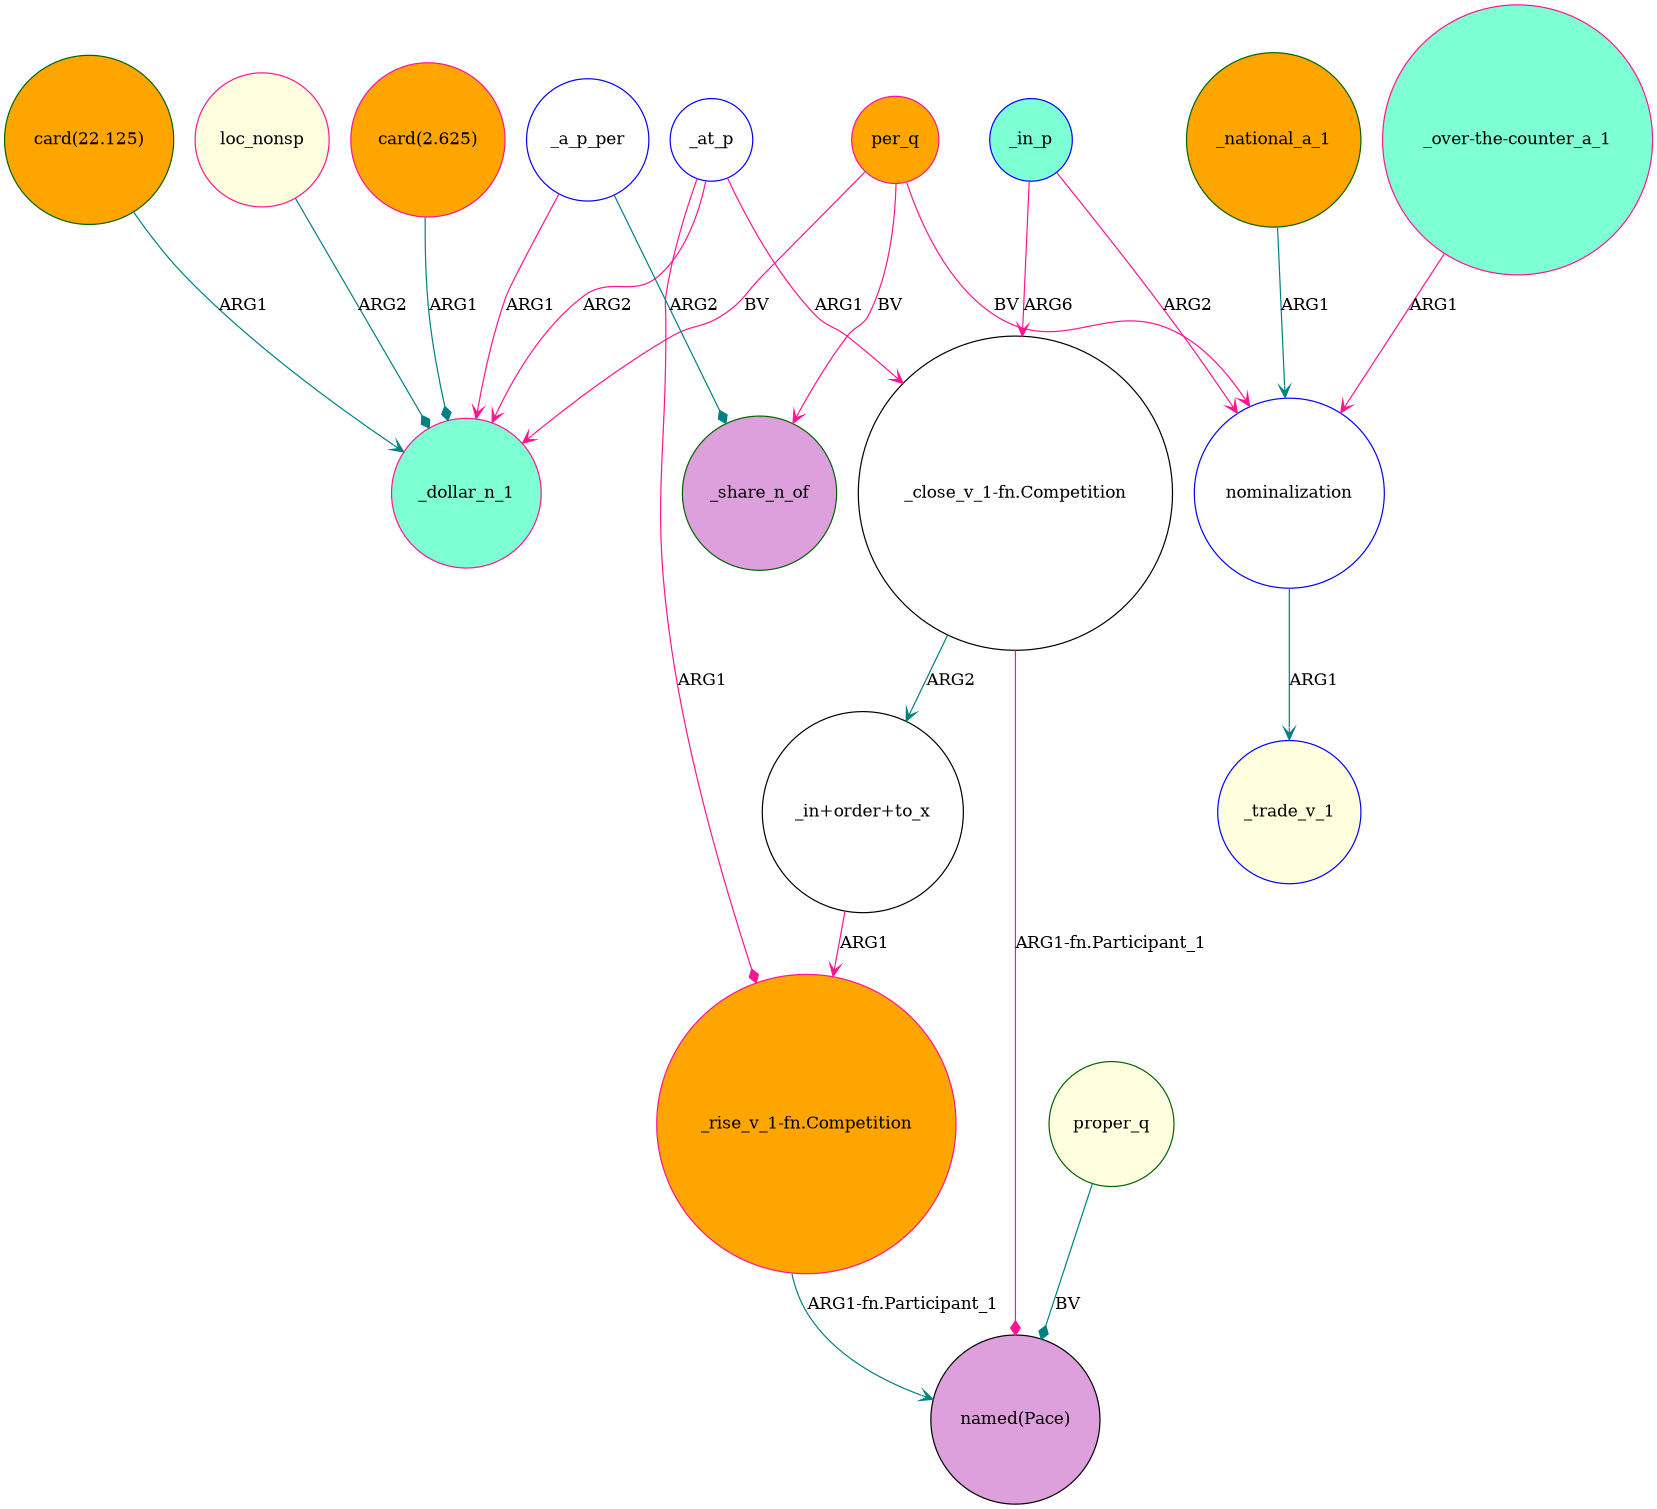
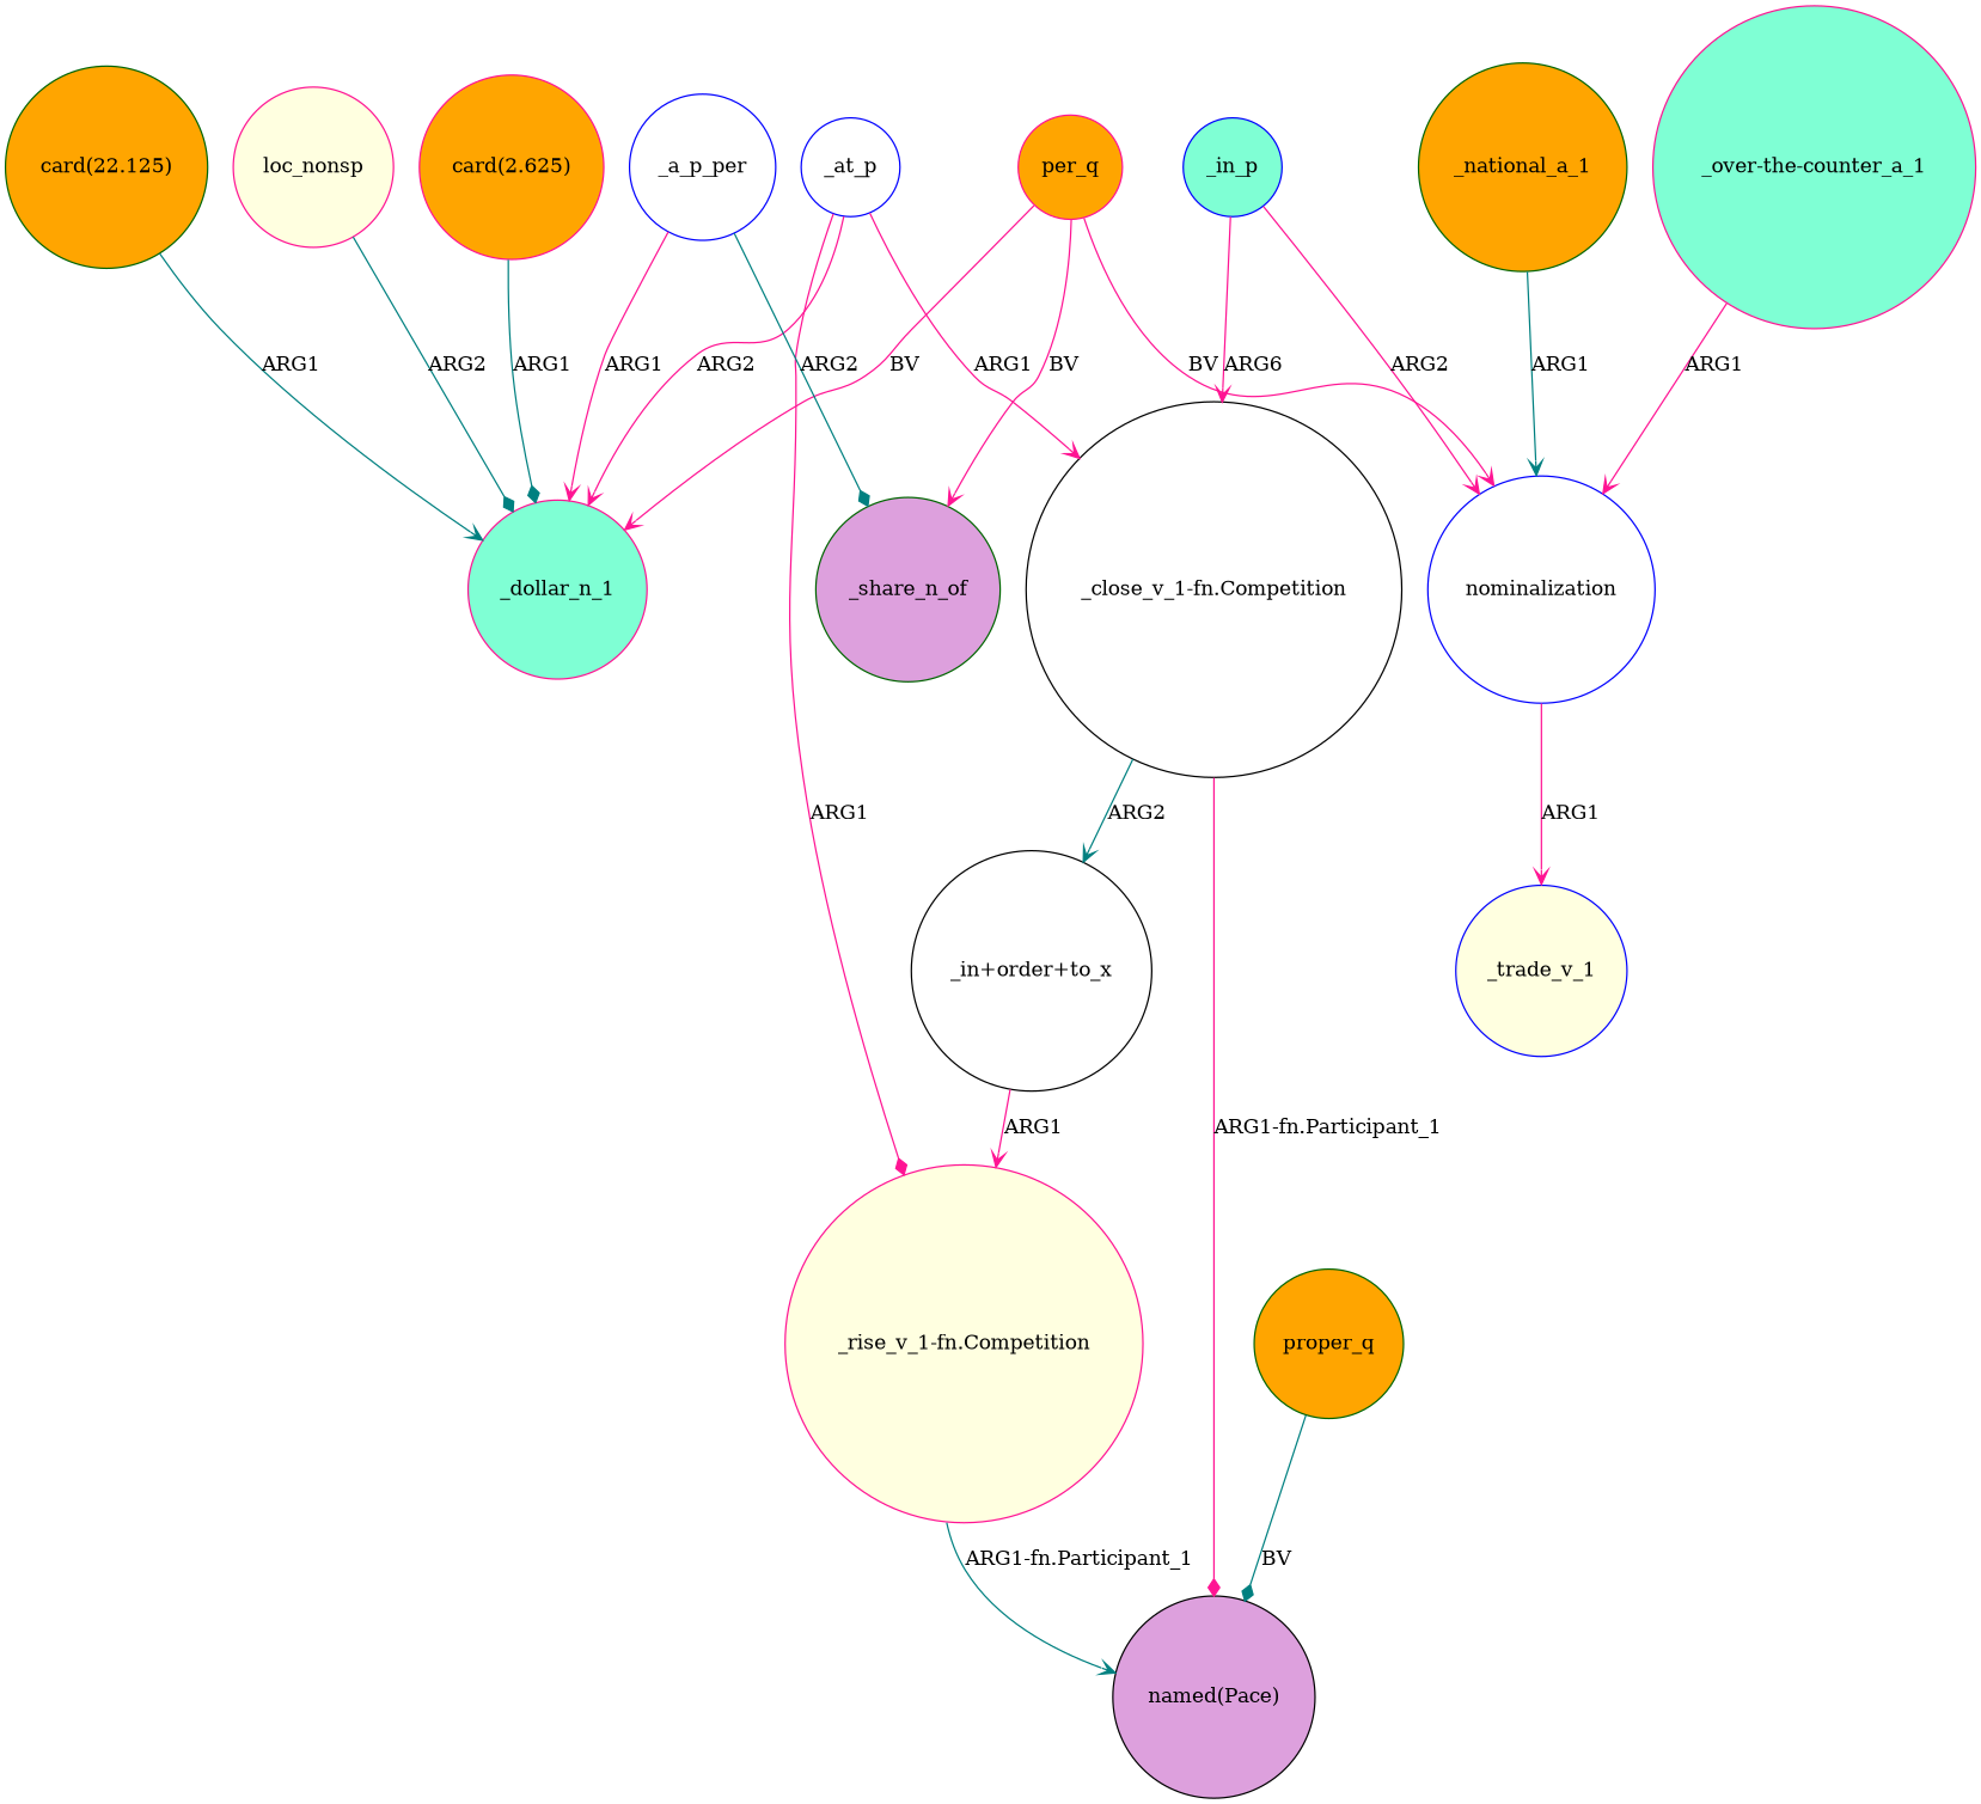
  digraph {
    node [color=deeppink fillcolor=orange shape=circle style=filled]
    edge [arrowhead=vee color=deeppink]
    "card(22.125)" [color=darkgreen]
    _dollar_n_1 [fillcolor=aquamarine]
    loc_nonsp [fillcolor=lightyellow]
    "named(Pace)" [color=black fillcolor=plum]
-   "_rise_v_1-fn.Competition"
+   "_rise_v_1-fn.Competition" [fillcolor=lightyellow]
    _at_p [color=blue fillcolor=white]
    "_close_v_1-fn.Competition" [color=black fillcolor=white]
    "_in+order+to_x" [color=black fillcolor=white]
    "_over-the-counter_a_1" [fillcolor=aquamarine]
    nominalization [color=blue fillcolor=white]
    _trade_v_1 [color=blue fillcolor=lightyellow]
    "card(2.625)"
    n13 [label=per_q]
    _share_n_of [color=darkgreen fillcolor=plum]
-   proper_q [color=darkgreen fillcolor=lightyellow]
+   proper_q [color=darkgreen]
    _a_p_per [color=blue fillcolor=white]
    _in_p [color=blue fillcolor=aquamarine]
    _national_a_1 [color=darkgreen]
    "card(22.125)" -> _dollar_n_1 [color=teal label=ARG1]
    loc_nonsp -> _dollar_n_1 [arrowhead=diamond color=teal label=ARG2]
    "_rise_v_1-fn.Competition" -> "named(Pace)" [color=teal label="ARG1-fn.Participant_1"]
    _at_p -> _dollar_n_1 [label=ARG2]
    _at_p -> "_rise_v_1-fn.Competition" [arrowhead=diamond label=ARG1]
    _at_p -> "_close_v_1-fn.Competition" [label=ARG1]
    "_close_v_1-fn.Competition" -> "named(Pace)" [arrowhead=diamond label="ARG1-fn.Participant_1"]
    "_close_v_1-fn.Competition" -> "_in+order+to_x" [color=teal label=ARG2]
    "_in+order+to_x" -> "_rise_v_1-fn.Competition" [label=ARG1]
    "_over-the-counter_a_1" -> nominalization [label=ARG1]
-   nominalization -> _trade_v_1 [color=teal label=ARG1]
+   nominalization -> _trade_v_1 [label=ARG1]
    "card(2.625)" -> _dollar_n_1 [arrowhead=diamond color=teal label=ARG1]
    n13 -> _dollar_n_1 [label=BV]
    n13 -> nominalization [label=BV]
    n13 -> _share_n_of [label=BV]
    proper_q -> "named(Pace)" [arrowhead=diamond color=teal label=BV]
    _a_p_per -> _dollar_n_1 [label=ARG1]
    _a_p_per -> _share_n_of [arrowhead=diamond color=teal label=ARG2]
    _in_p -> "_close_v_1-fn.Competition" [label=ARG6]
    _in_p -> nominalization [label=ARG2]
    _national_a_1 -> nominalization [color=teal label=ARG1]
  }
